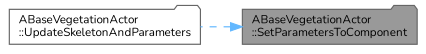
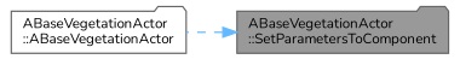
  digraph {
    rankdir=RL
    fontname=Nunito
    node [fontname=Nunito fontsize=10 shape=folder style=filled]
    n1 [color=gray40 fillcolor=grey60 fontcolor=black height=0.2 label="ABaseVegetationActor\l::SetParametersToComponent" width=0.4]
-   n2 [color=grey40 fillcolor=white height=0.2 label="ABaseVegetationActor\l::UpdateSkeletonAndParameters" width=0.4]
+   n2 [color=grey40 fillcolor=white height=0.2 label="ABaseVegetationActor\l::ABaseVegetationActor" width=0.4]
    n1 -> n2 [color=steelblue1 dir=back fontname=Nunito fontsize=10 labelfontname=Helvetica labelfontsize=10 style=dashed]
  }
